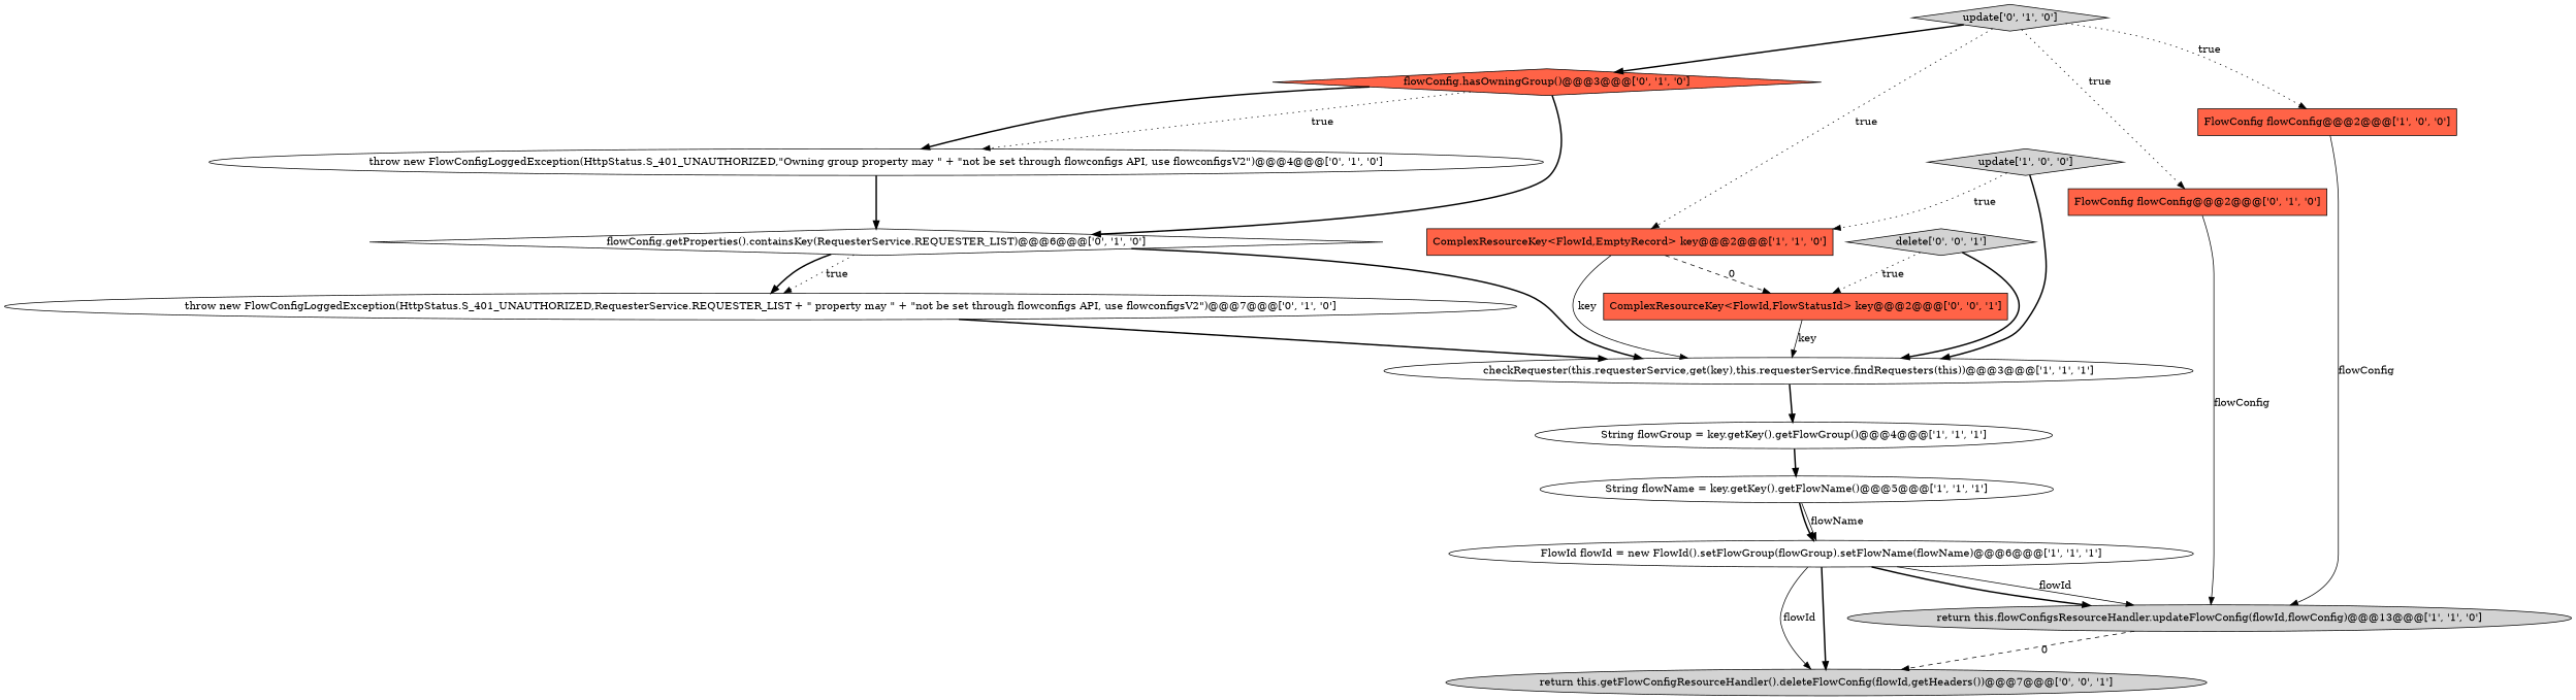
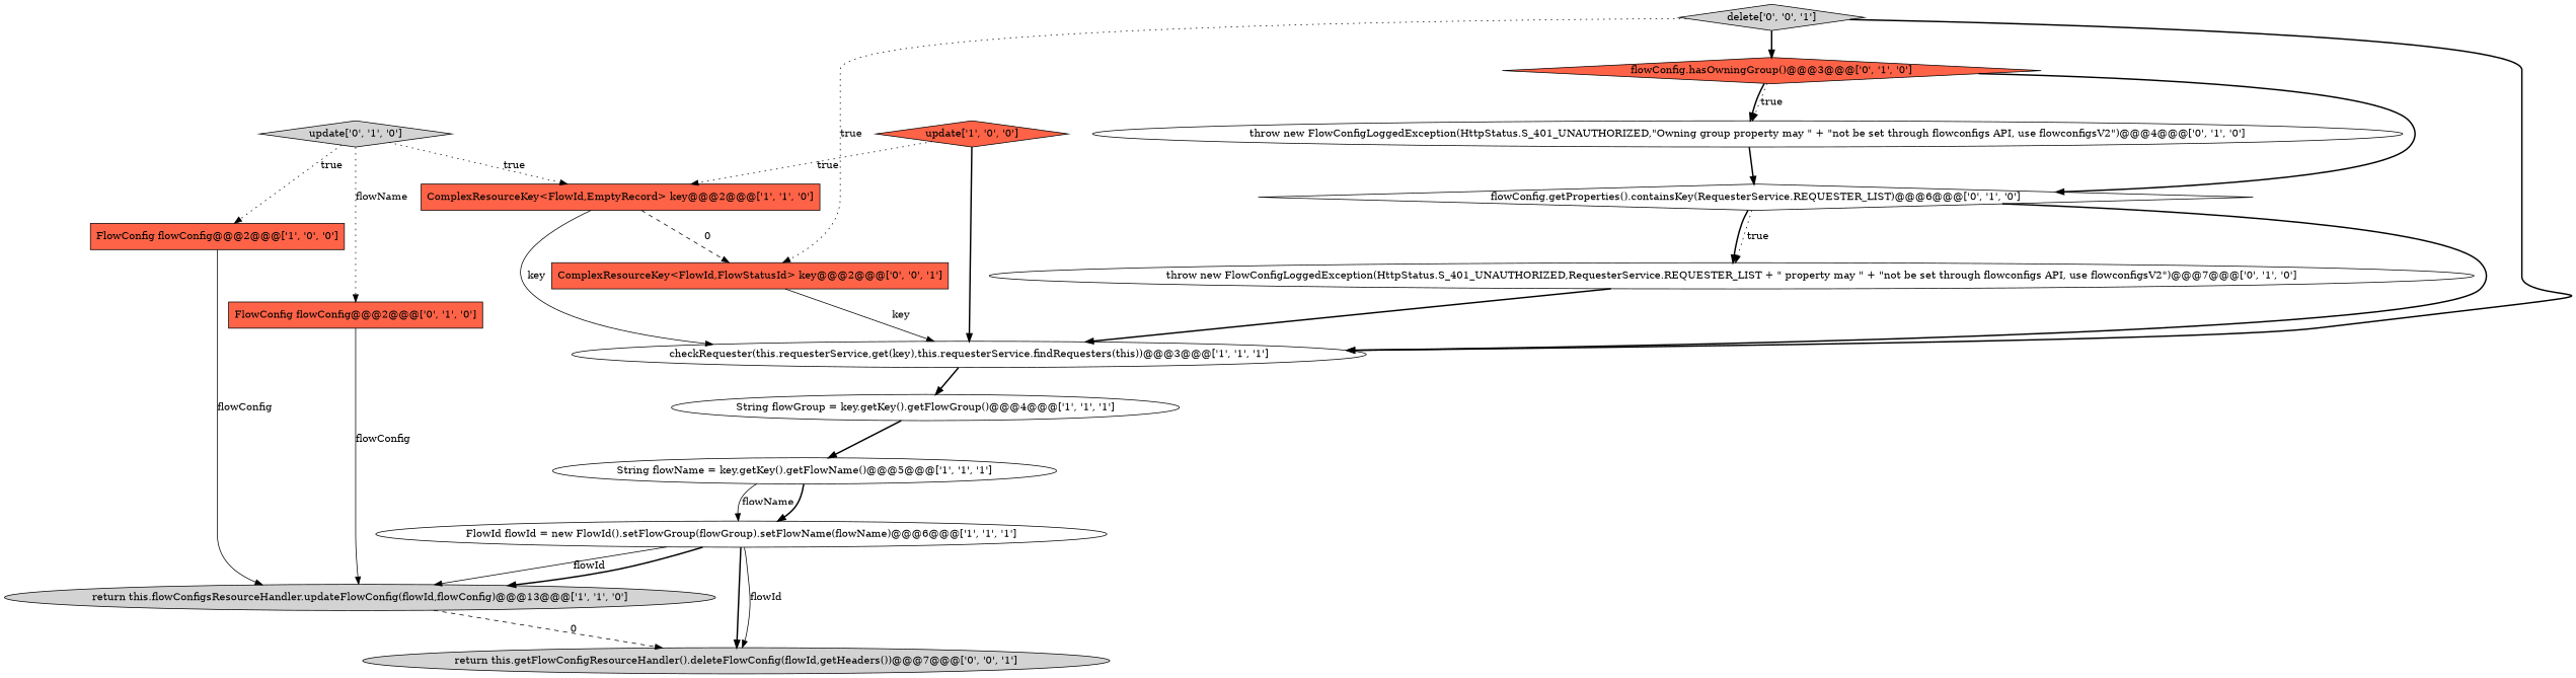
  digraph {
    node [fillcolor=white shape=ellipse style=filled]
    edge [style=bold]
    n1 [fillcolor=tomato label="FlowConfig flowConfig@@@2@@@['1', '0', '0']" shape=box]
    n2 [fillcolor=lightgray label="return this.flowConfigsResourceHandler.updateFlowConfig(flowId,flowConfig)@@@13@@@['1', '1', '0']"]
    n3 [fillcolor=lightgray label="return this.getFlowConfigResourceHandler().deleteFlowConfig(flowId,getHeaders())@@@7@@@['0', '0', '1']"]
    n4 [label="String flowGroup = key.getKey().getFlowGroup()@@@4@@@['1', '1', '1']"]
    n5 [label="String flowName = key.getKey().getFlowName()@@@5@@@['1', '1', '1']"]
    n6 [label="FlowId flowId = new FlowId().setFlowGroup(flowGroup).setFlowName(flowName)@@@6@@@['1', '1', '1']"]
    n7 [label="flowConfig.getProperties().containsKey(RequesterService.REQUESTER_LIST)@@@6@@@['0', '1', '0']" shape=diamond]
    n8 [label="throw new FlowConfigLoggedException(HttpStatus.S_401_UNAUTHORIZED,RequesterService.REQUESTER_LIST + \" property may \" + \"not be set through flowconfigs API, use flowconfigsV2\")@@@7@@@['0', '1', '0']"]
    n9 [label="checkRequester(this.requesterService,get(key),this.requesterService.findRequesters(this))@@@3@@@['1', '1', '1']"]
    n10 [label="throw new FlowConfigLoggedException(HttpStatus.S_401_UNAUTHORIZED,\"Owning group property may \" + \"not be set through flowconfigs API, use flowconfigsV2\")@@@4@@@['0', '1', '0']"]
    n11 [fillcolor=lightgray label="delete['0', '0', '1']" shape=diamond]
    n12 [fillcolor=tomato label="ComplexResourceKey<FlowId,FlowStatusId> key@@@2@@@['0', '0', '1']" shape=box]
-   n13 [fillcolor=lightgray label="update['1', '0', '0']" shape=diamond]
+   n13 [fillcolor=tomato label="update['1', '0', '0']" shape=diamond]
    n14 [fillcolor=tomato label="ComplexResourceKey<FlowId,EmptyRecord> key@@@2@@@['1', '1', '0']" shape=box]
    n15 [fillcolor=tomato label="flowConfig.hasOwningGroup()@@@3@@@['0', '1', '0']" shape=diamond]
    n16 [fillcolor=tomato label="FlowConfig flowConfig@@@2@@@['0', '1', '0']" shape=box]
    n17 [fillcolor=lightgray label="update['0', '1', '0']" shape=diamond]
    n1 -> n2 [label=flowConfig style=solid]
    n2 -> n3 [label=0 style=dashed]
    n4 -> n5
    n5 -> n6 [label=flowName style=solid]
    n5 -> n6
    n6 -> n2 [label=flowId style=solid]
    n6 -> n2
    n6 -> n3 [label=flowId style=solid]
    n6 -> n3
    n7 -> n8
    n7 -> n8 [label=true style=dotted]
    n7 -> n9
    n8 -> n9
    n9 -> n4
    n10 -> n7
    n11 -> n9
    n11 -> n12 [label=true style=dotted]
    n12 -> n9 [label=key style=solid]
    n13 -> n9
    n13 -> n14 [label=true style=dotted]
    n14 -> n9 [label=key style=solid]
    n14 -> n12 [label=0 style=dashed]
    n15 -> n7
    n15 -> n10 [label=true style=dotted]
    n15 -> n10
    n16 -> n2 [label=flowConfig style=solid]
    n17 -> n1 [label=true style=dotted]
    n17 -> n14 [label=true style=dotted]
-   n17 -> n15
-   n17 -> n16 [label=true style=dotted]
+   n11 -> n15
+   n17 -> n16 [label=flowName style=dotted]
  }
